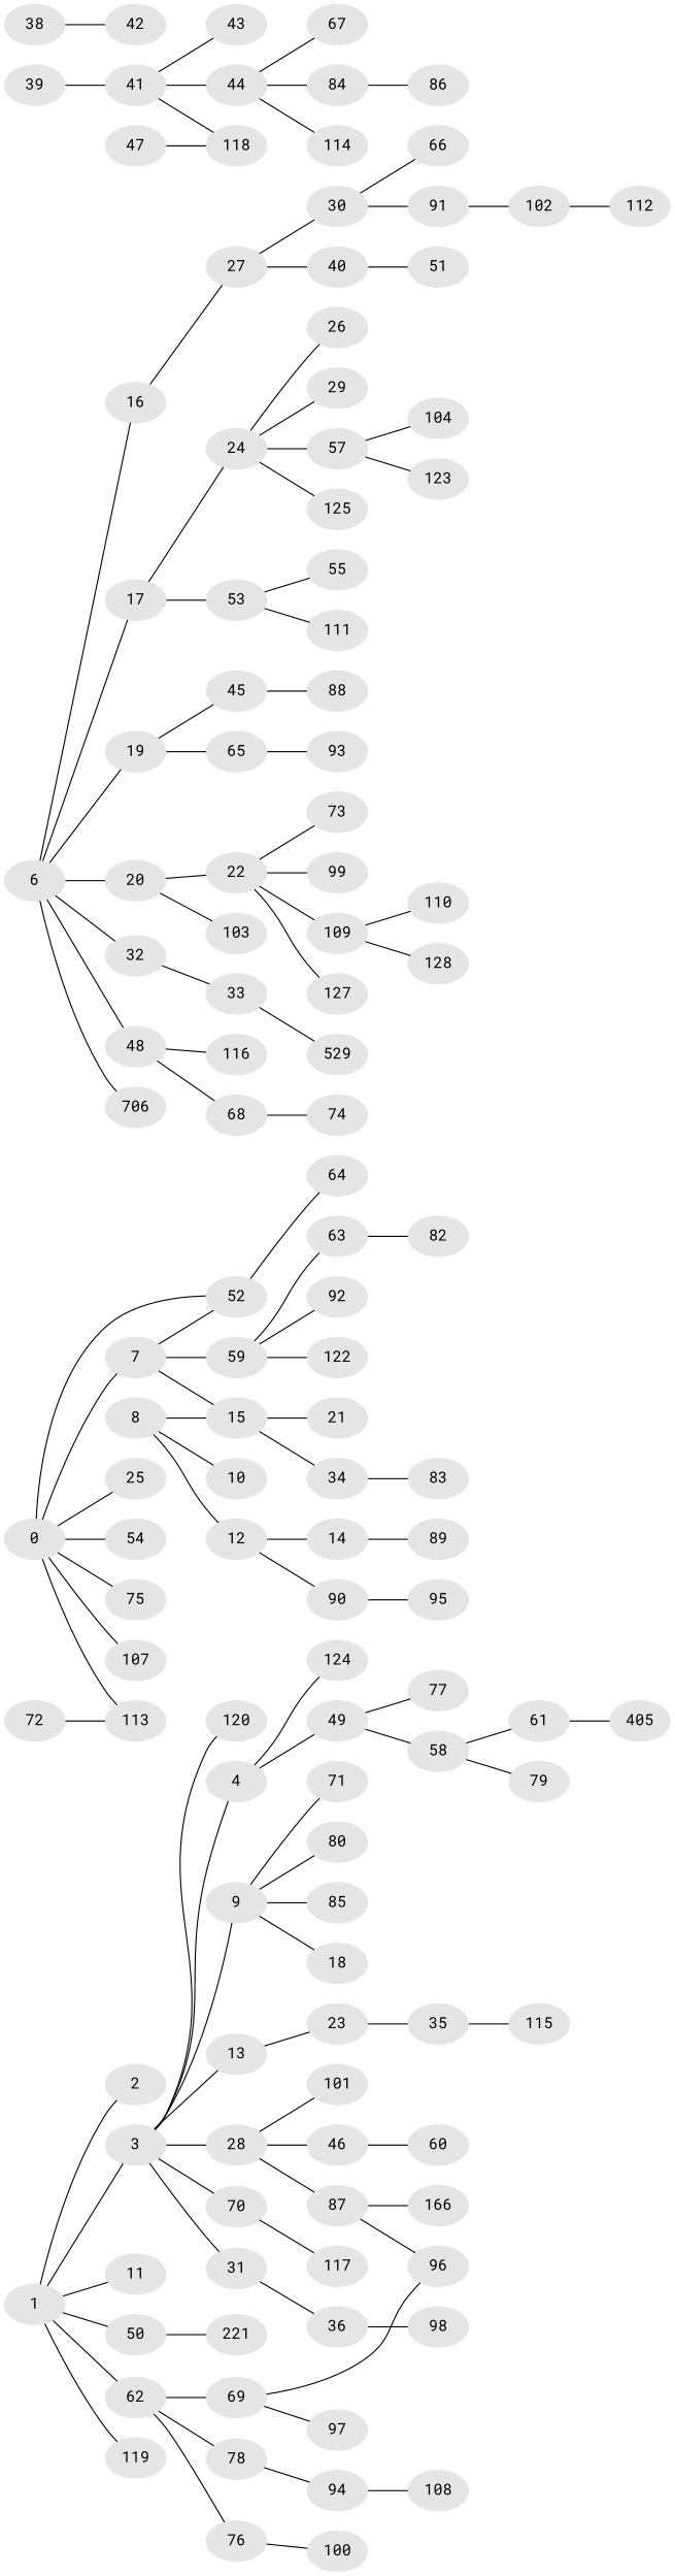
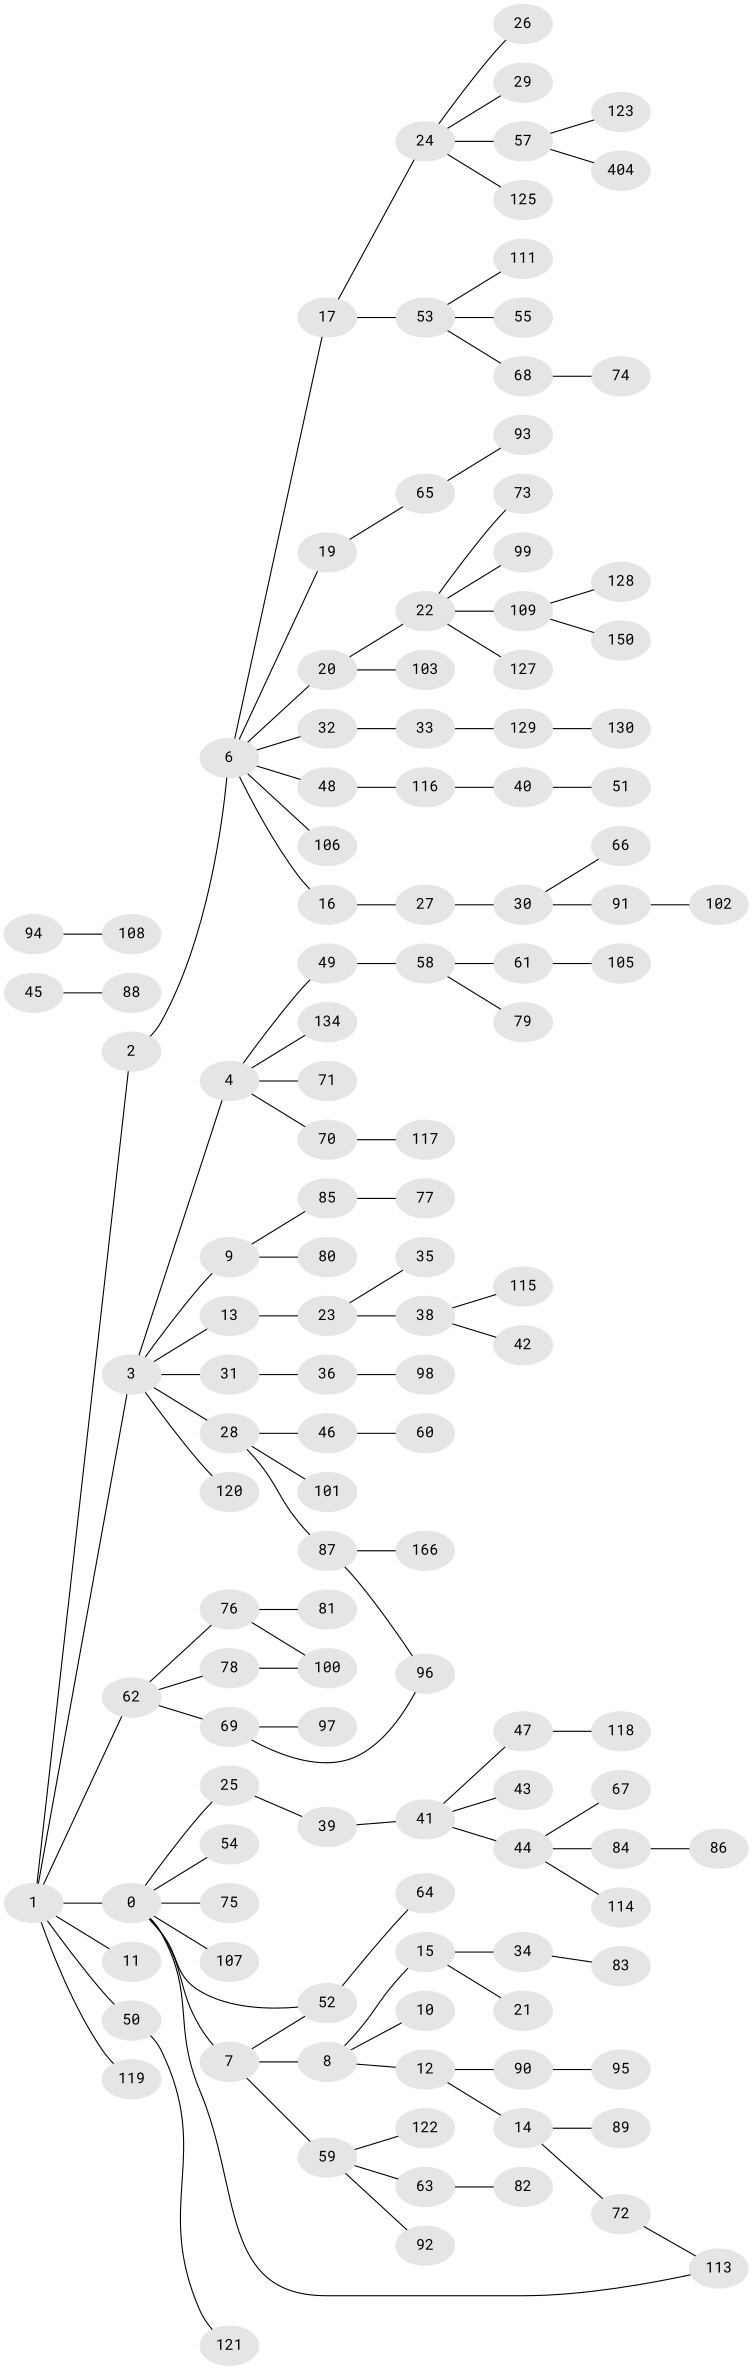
  graph {
    fontname="Roboto Mono"
    rankdir=LR
    node [color=gray90 fontname="Roboto Mono" style=filled]
    edge [fontname="Roboto Mono"]
    1
    2
    3
    n4 [label=0]
    11
    50
    62
    119
    6
    4
    9
    13
    28
    31
    70
    120
    7
    25
    52
    54
    75
    107
    113
-   121 [label=221]
+   121
    69
    76
    78
    16
    17
    19
    20
    32
    48
-   106 [label=706]
+   106
    49
-   124
-   18
+   124 [label=134]
    71
    80
    85
    23
    46
    87
    101
    36
    117
    58
    77
    8
    59
    39
    64
    27
    24
    53
    45
    65
    22
    103
    33
    116
    10
    12
    15
    63
    92
    122
    14
    90
    21
    34
    72
    89
    95
    35
    38
    83
    30
    40
    26
    29
    57
    125
    55
    68
    111
    88
    93
    73
    99
    109
    127
-   110
+   110 [label=150]
    128
    115
    42
-   104
+   104 [label=404]
    123
    41
    66
    91
    51
    60
    96
    n105 [label=166]
    102
    98
-   129 [label=529]
+   129
+   130
    43
    44
    47
    67
    84
    114
    118
    86
    61
    79
    74
-   105 [label=405]
+   105
    82
    97
    100
+   81
    94
    108
-   112
    1 -- 2
    1 -- 3
+   1 -- n4
    1 -- 11
    1 -- 50
    1 -- 62
    1 -- 119
+   2 -- 6
    3 -- 4
    3 -- 9
    3 -- 13
    3 -- 28
    3 -- 31
-   3 -- 70
+   4 -- 70
    3 -- 120
    n4 -- 7
    n4 -- 25
    n4 -- 52
    n4 -- 54
    n4 -- 75
    n4 -- 107
    n4 -- 113
    50 -- 121
    62 -- 69
    62 -- 76
    62 -- 78
    6 -- 16
    6 -- 17
    6 -- 19
    6 -- 20
    6 -- 32
    6 -- 48
    6 -- 106
    4 -- 49
    4 -- 124
-   9 -- 18
-   9 -- 71
+   4 -- 71
    9 -- 80
    9 -- 85
    13 -- 23
    28 -- 46
    28 -- 87
    28 -- 101
    31 -- 36
    70 -- 117
    7 -- 52
-   7 -- 15
+   7 -- 8
    7 -- 59
+   25 -- 39
    52 -- 64
    69 -- 96
    69 -- 97
    76 -- 100
-   78 -- 94
+   76 -- 81
+   78 -- 100
    16 -- 27
    17 -- 24
    17 -- 53
-   19 -- 45
    19 -- 65
    20 -- 22
    20 -- 103
    32 -- 33
    48 -- 116
    49 -- 58
-   49 -- 77
+   85 -- 77
    23 -- 35
+   23 -- 38
    46 -- 60
    87 -- 96
    87 -- n105
    36 -- 98
    58 -- 61
    58 -- 79
    8 -- 10
    8 -- 12
    8 -- 15
    59 -- 63
    59 -- 92
    59 -- 122
    39 -- 41
    27 -- 30
-   27 -- 40
+   116 -- 40
    24 -- 26
    24 -- 29
    24 -- 57
    24 -- 125
    53 -- 55
-   48 -- 68
+   53 -- 68
    53 -- 111
    45 -- 88
    65 -- 93
    22 -- 73
    22 -- 99
    22 -- 109
    22 -- 127
    33 -- 129
    12 -- 14
    12 -- 90
    15 -- 21
    15 -- 34
    63 -- 82
+   14 -- 72
    14 -- 89
    90 -- 95
    34 -- 83
    72 -- 113
-   35 -- 115
+   38 -- 115
    38 -- 42
    30 -- 66
    30 -- 91
    40 -- 51
    57 -- 104
    57 -- 123
    68 -- 74
    109 -- 110
    109 -- 128
    41 -- 43
    41 -- 44
-   41 -- 118
+   41 -- 47
    91 -- 102
-   102 -- 112
+   129 -- 130
    44 -- 67
    44 -- 84
    44 -- 114
    47 -- 118
    84 -- 86
    61 -- 105
    94 -- 108
  }
